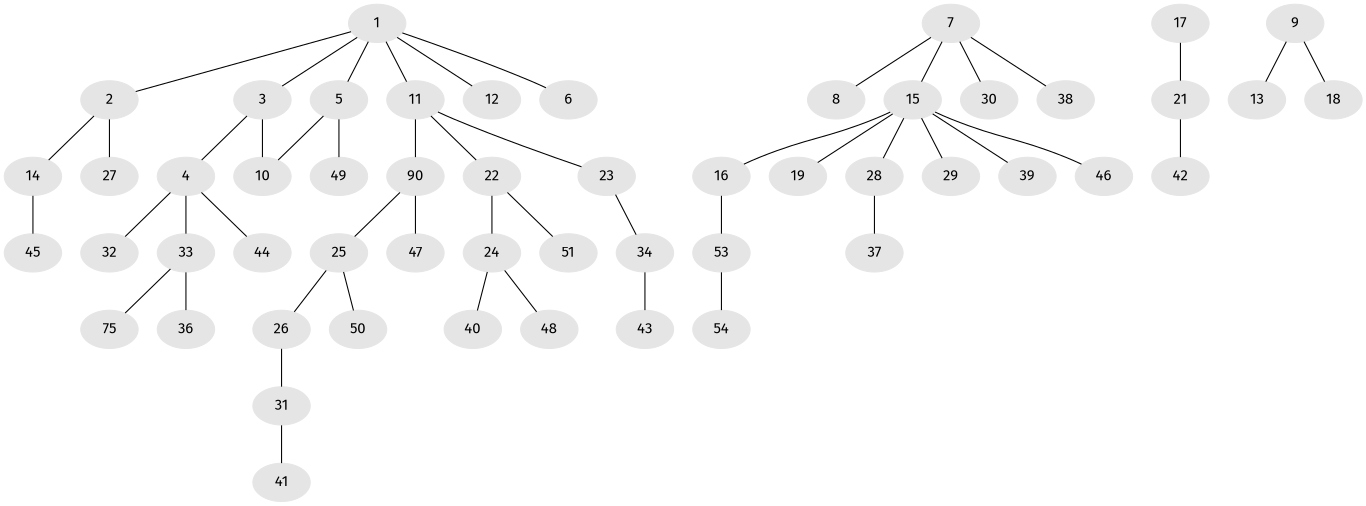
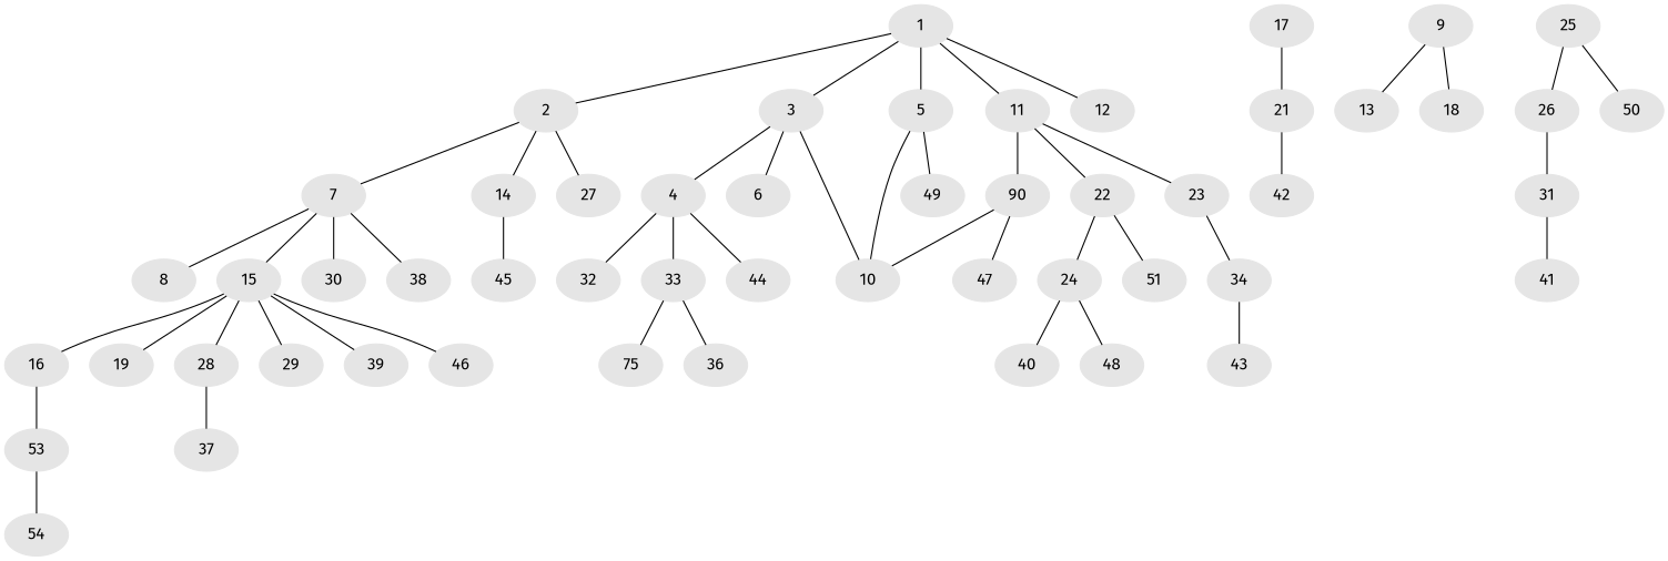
  graph {
    fontname="Fira Sans"
    node [color=gray90 fontname="Fira Sans" style=filled]
    edge [fontname="Fira Sans"]
    1
    2
    3
    5
    11
    12
    7
    14
    27
    4
    6
    10
    49
    n14 [label=90]
    22
    23
    17
    21
    8
    15
    30
    38
    45
    32
    33
    44
    9
    13
    18
    n30 [label=75]
    36
    16
    19
    28
    29
    39
    46
    25
    47
    24
    51
    34
    53
    37
    54
    42
    26
    50
    40
    48
    43
    31
    41
    1 -- 2
    1 -- 3
    1 -- 5
    1 -- 11
    1 -- 12
+   2 -- 7
    2 -- 14
    2 -- 27
    3 -- 4
-   1 -- 6
+   3 -- 6
    3 -- 10
    5 -- 10
    5 -- 49
    11 -- n14
    11 -- 22
    11 -- 23
    7 -- 8
    7 -- 15
    7 -- 30
    7 -- 38
    14 -- 45
    4 -- 32
    4 -- 33
    4 -- 44
-   n14 -- 25
+   n14 -- 10
    n14 -- 47
    22 -- 24
    22 -- 51
    23 -- 34
    17 -- 21
    21 -- 42
    15 -- 16
    15 -- 19
    15 -- 28
    15 -- 29
    15 -- 39
    15 -- 46
    33 -- n30
    33 -- 36
    9 -- 13
    9 -- 18
    16 -- 53
    28 -- 37
    25 -- 26
    25 -- 50
    24 -- 40
    24 -- 48
    34 -- 43
    53 -- 54
    26 -- 31
    31 -- 41
  }
